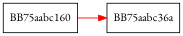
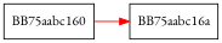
  digraph {
    splines=ortho
    rankdir=LR
    fontname="EB Garamond"
    node [shape=box fontname="EB Garamond"]
    BB75aabc160
-   BB75aabc16a [label=BB75aabc36a]
+   BB75aabc16a
    BB75aabc160 -> BB75aabc16a [color=red fontname="EB Garamond"]
  }
